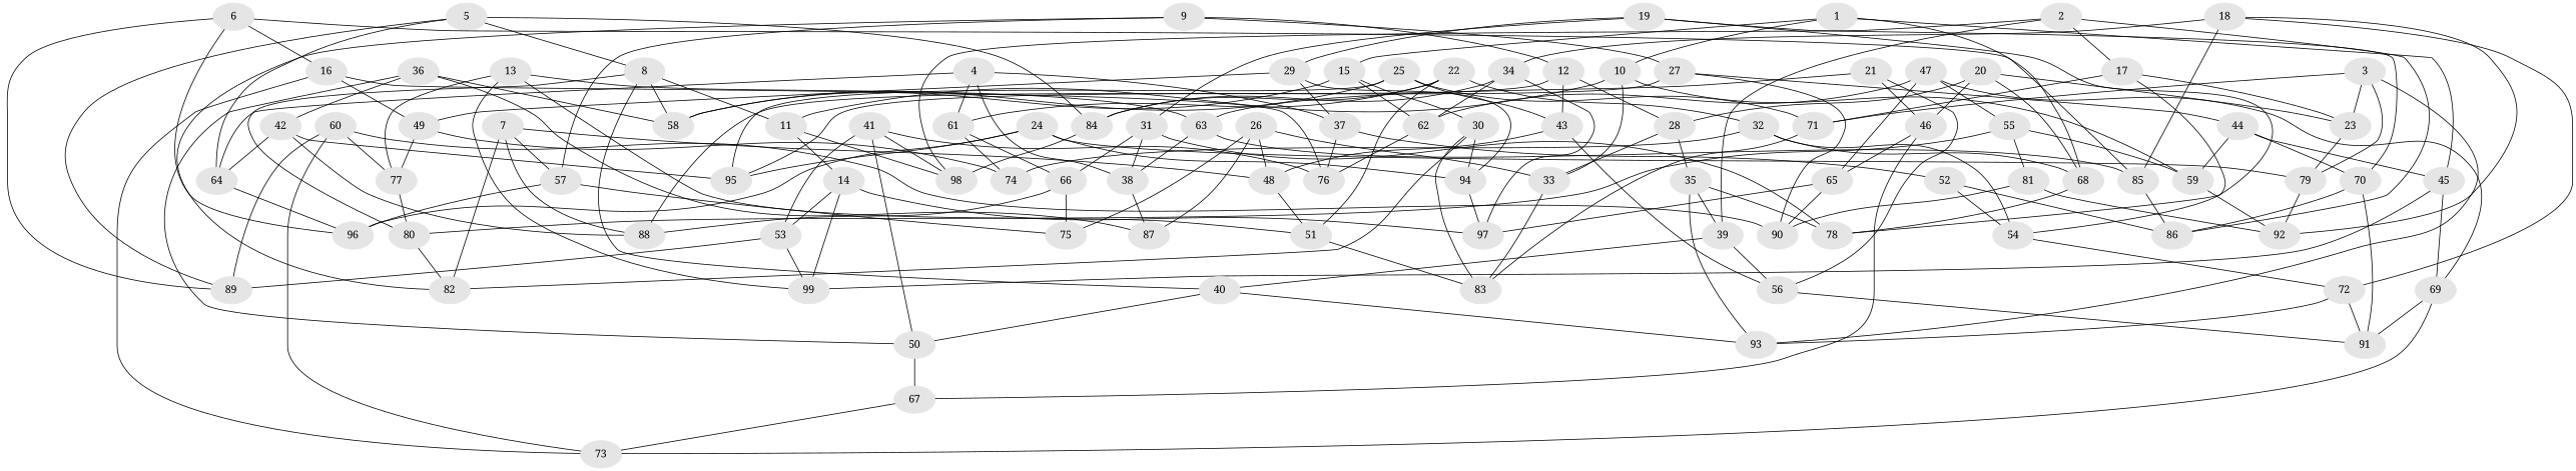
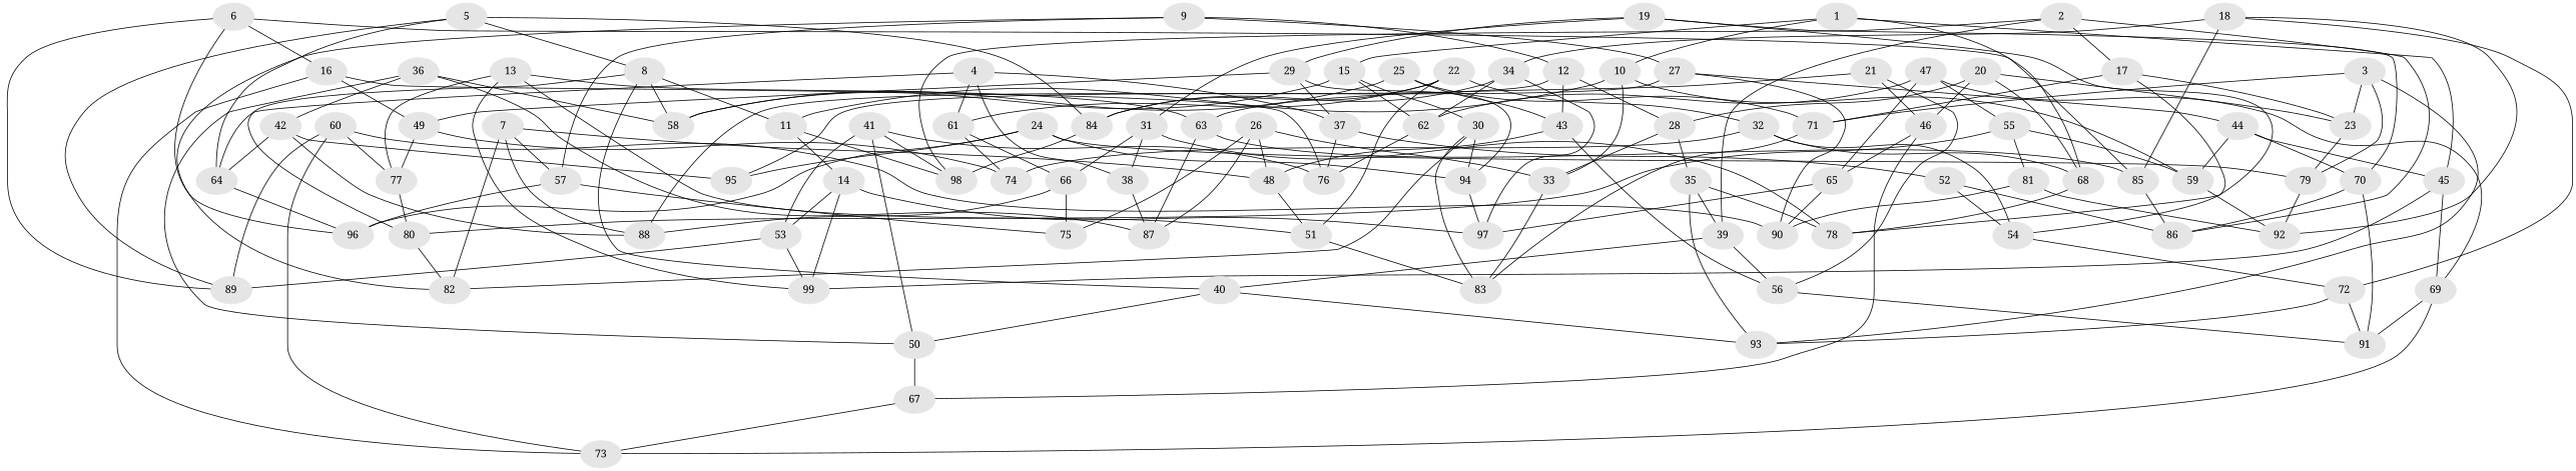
  graph {
    fontname="Noto Serif"
    node [color=gray90 fontname="Noto Serif" style=filled]
    edge [fontname="Noto Serif"]
    1
    10
    15
    45
    68
    11
    33
    59
    58
    30
    62
    99
    69
    78
    2
    17
    39
    86
    98
    23
    71
    40
    56
    3
    79
    93
    83
    92
    4
    37
    38
    61
    64
    76
    52
    87
    66
    74
    96
    5
    84
    89
    8
    21
    63
    46
    6
    16
    85
    49
    73
    7
    48
    57
    82
    88
    51
    75
    80
    14
    50
    9
    12
    27
    28
    43
    95
    44
    90
    53
    97
    35
    13
    77
    94
    18
    34
    72
    91
    19
    29
    31
    54
    70
    20
    65
    67
    22
    32
    24
    25
    26
    36
    42
    81
    41
    47
    55
    60
    1 -- 10
    1 -- 15
    1 -- 45
    1 -- 68
    10 -- 11
    10 -- 33
    10 -- 59
    15 -- 58
    15 -- 30
    15 -- 62
    45 -- 99
    45 -- 69
    68 -- 78
    11 -- 98
    11 -- 14
    33 -- 83
    59 -- 92
    30 -- 83
    30 -- 82
    30 -- 94
    62 -- 76
    69 -- 73
    69 -- 91
    2 -- 17
    2 -- 39
    2 -- 86
    2 -- 98
    17 -- 78
    17 -- 23
    17 -- 71
    39 -- 40
    39 -- 56
    23 -- 79
    71 -- 83
    40 -- 93
    40 -- 50
    56 -- 91
    3 -- 23
    3 -- 71
    3 -- 79
    3 -- 93
    79 -- 92
    4 -- 37
    4 -- 38
    4 -- 61
    4 -- 64
    37 -- 76
    37 -- 52
    38 -- 87
    61 -- 66
    61 -- 74
    64 -- 96
    52 -- 86
    52 -- 54
    66 -- 88
    66 -- 75
    5 -- 64
    5 -- 84
    5 -- 89
    5 -- 8
    84 -- 98
    8 -- 11
    8 -- 58
    8 -- 40
    8 -- 80
    21 -- 56
    21 -- 63
    21 -- 46
-   63 -- 38
+   63 -- 87
    63 -- 85
    46 -- 65
    46 -- 67
    6 -- 96
    6 -- 89
    6 -- 16
    6 -- 85
    16 -- 76
    16 -- 49
    16 -- 73
    85 -- 86
    49 -- 74
    49 -- 77
    7 -- 48
    7 -- 57
    7 -- 82
    7 -- 88
    48 -- 51
    57 -- 96
    57 -- 75
    51 -- 83
    80 -- 82
    14 -- 99
    14 -- 53
    14 -- 97
    50 -- 67
    9 -- 57
    9 -- 82
    9 -- 12
    9 -- 27
    12 -- 88
    12 -- 28
    12 -- 43
    27 -- 95
    27 -- 44
    27 -- 90
    28 -- 33
    28 -- 35
    43 -- 56
    43 -- 48
    44 -- 45
    44 -- 59
    44 -- 70
    53 -- 99
    53 -- 89
    35 -- 78
    35 -- 39
    35 -- 93
    13 -- 99
    13 -- 63
    13 -- 51
    13 -- 77
    77 -- 80
    94 -- 97
    18 -- 92
    18 -- 85
    18 -- 34
    18 -- 72
    34 -- 62
    34 -- 84
    34 -- 97
    72 -- 93
    72 -- 91
    19 -- 29
    19 -- 31
    19 -- 54
    19 -- 70
    29 -- 37
    29 -- 49
    29 -- 94
    31 -- 78
    31 -- 38
    31 -- 66
    54 -- 72
    70 -- 86
    70 -- 91
    20 -- 68
    20 -- 23
    20 -- 46
    20 -- 28
    65 -- 90
    65 -- 97
    67 -- 73
    22 -- 61
    22 -- 84
    22 -- 51
    22 -- 32
    32 -- 68
    32 -- 74
    32 -- 54
    24 -- 79
    24 -- 96
    24 -- 95
    24 -- 94
    25 -- 58
    25 -- 71
    25 -- 43
-   25 -- 95
    26 -- 33
    26 -- 87
    26 -- 48
    26 -- 75
    36 -- 58
    36 -- 87
    36 -- 50
    36 -- 42
    42 -- 64
    42 -- 88
    42 -- 95
    81 -- 92
    81 -- 90
    41 -- 98
    41 -- 76
    41 -- 50
    41 -- 53
    47 -- 62
    47 -- 69
    47 -- 65
    47 -- 55
    55 -- 59
    55 -- 80
    55 -- 81
    60 -- 89
    60 -- 73
    60 -- 90
    60 -- 77
  }
